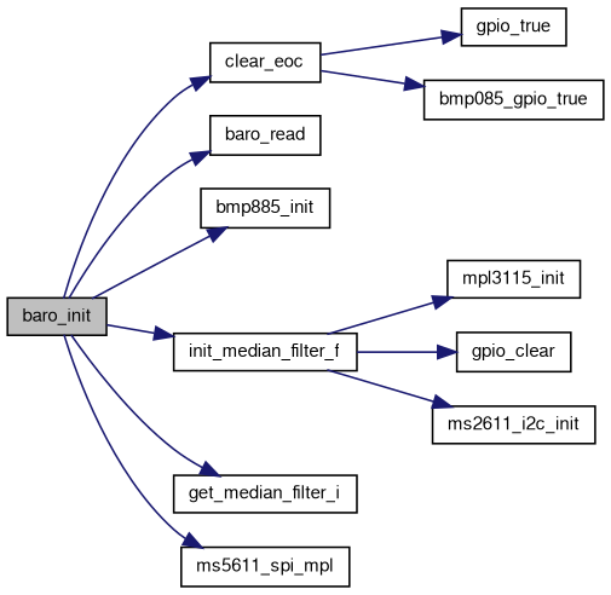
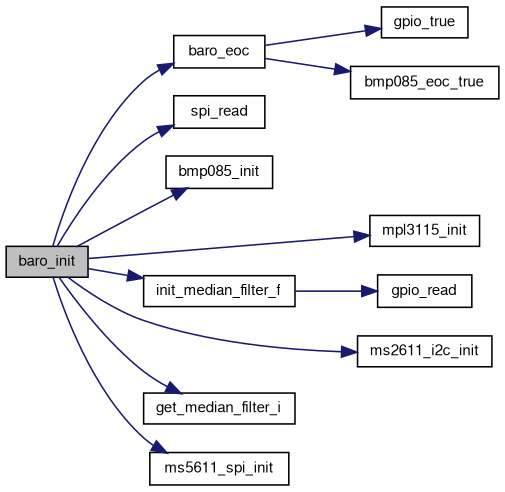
  digraph {
    rankdir=LR
    node [color=black fillcolor=white fontname=FreeSans fontsize=10 shape=record style=filled]
    edge [color=midnightblue fontname=FreeSans fontsize=10 labelfontname=FreeSans labelfontsize=10 style=solid]
    n1 [fillcolor=grey75 fontcolor=black height=0.2 label=baro_init width=0.4]
-   n2 [height=0.2 label=clear_eoc width=0.4]
-   n3 [height=0.2 label=baro_read width=0.4]
-   n4 [height=0.2 label=bmp885_init width=0.4]
+   n2 [height=0.2 label=baro_eoc width=0.4]
+   n3 [height=0.2 label=spi_read width=0.4]
+   n4 [height=0.2 label=bmp085_init width=0.4]
    n5 [height=0.2 label=init_median_filter_f width=0.4]
    n6 [height=0.2 label=get_median_filter_i width=0.4]
    n7 [height=0.2 label=mpl3115_init width=0.4]
    n8 [height=0.2 label=ms2611_i2c_init width=0.4]
-   n9 [height=0.2 label=ms5611_spi_mpl width=0.4]
+   n9 [height=0.2 label=ms5611_spi_init width=0.4]
    n10 [height=0.2 label=gpio_true width=0.4]
-   n11 [height=0.2 label=bmp085_gpio_true width=0.4]
-   n12 [height=0.2 label=gpio_clear width=0.4]
+   n11 [height=0.2 label=bmp085_eoc_true width=0.4]
+   n12 [height=0.2 label=gpio_read width=0.4]
    n1 -> n2
    n1 -> n3
    n1 -> n4
    n1 -> n5
    n1 -> n6
-   n5 -> n7
-   n5 -> n8
+   n1 -> n7
+   n1 -> n8
    n1 -> n9
    n2 -> n10
    n2 -> n11
    n5 -> n12
  }
